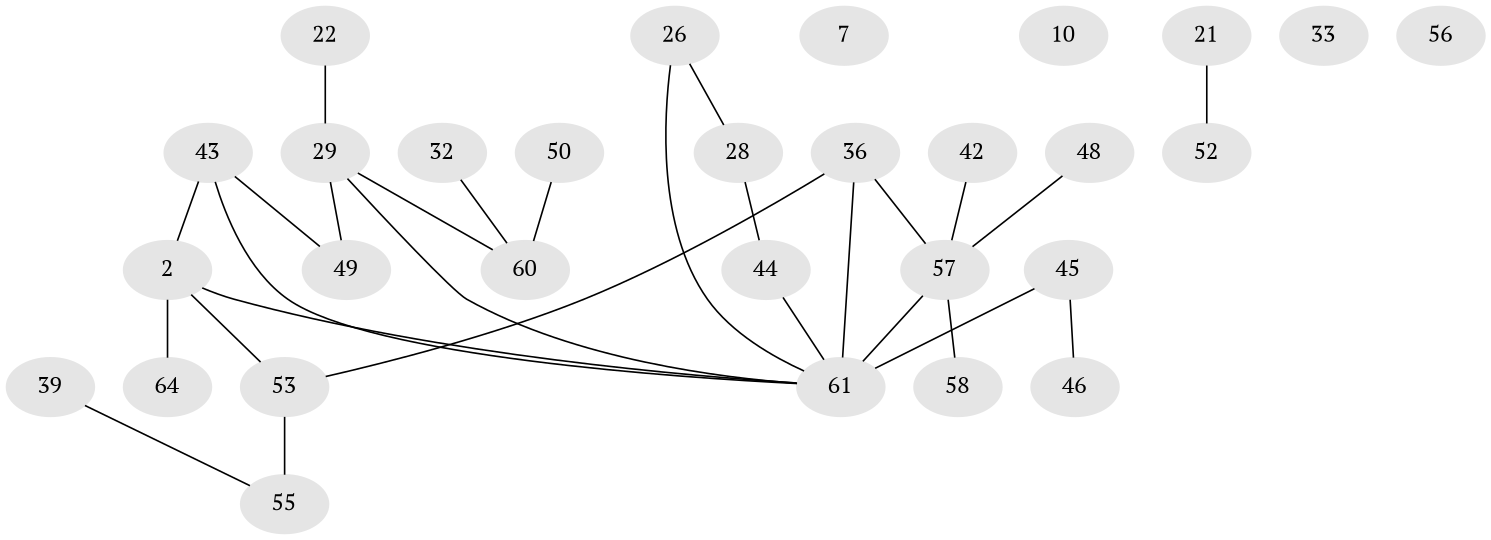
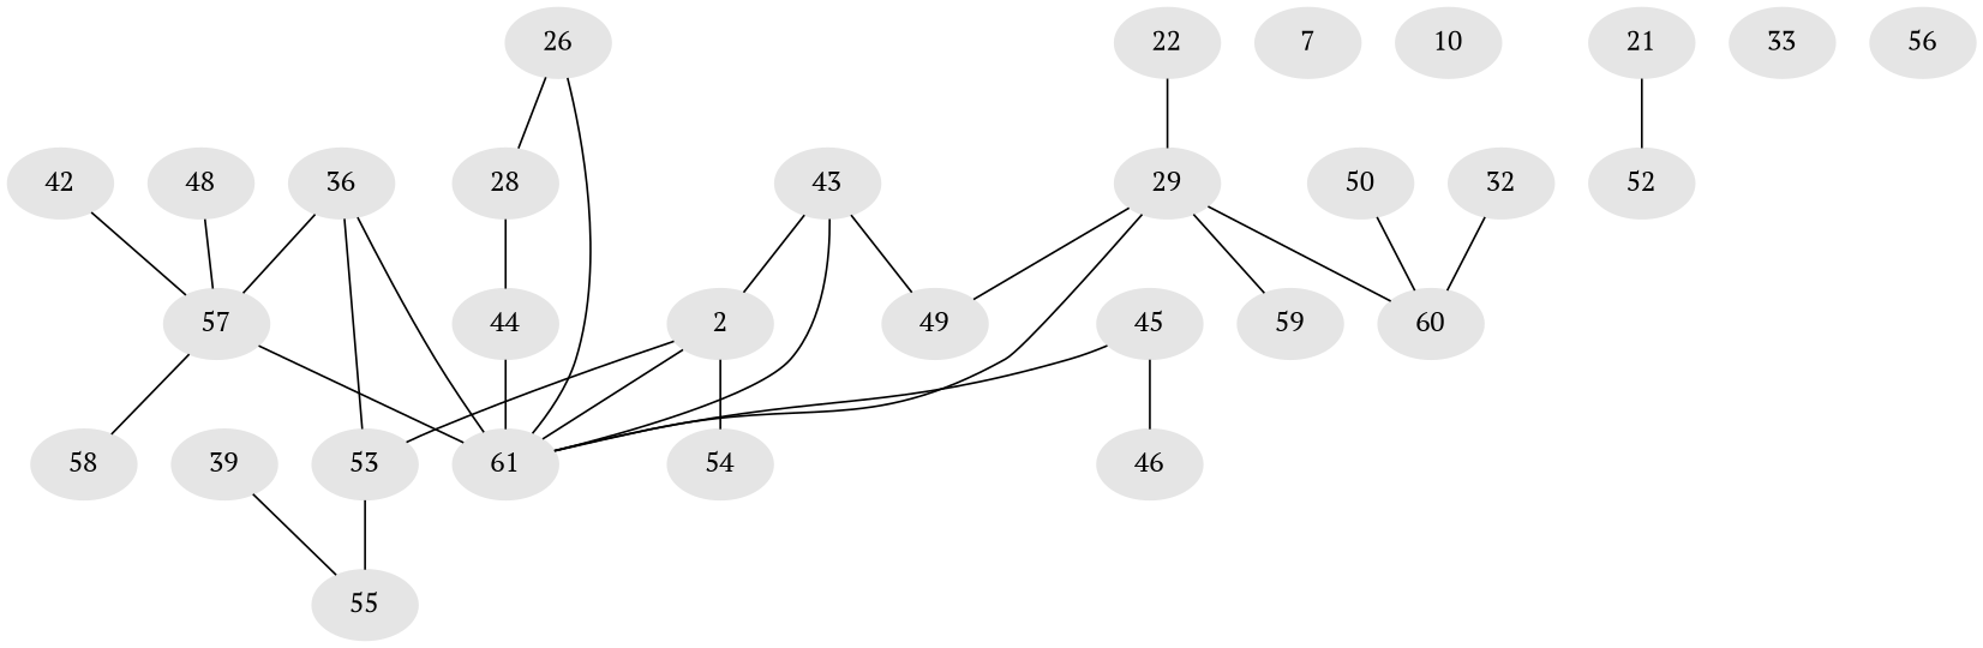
  graph {
    fontname="PT Serif"
    node [color=gray90 fontname="PT Serif" style=filled]
    edge [fontname="PT Serif"]
    53 [super="+47"]
    55
    2
-   54 [label=64]
+   54
    61 [super="+51+18+7+24"]
    n6 [label=7]
    10
    21
    52
    29 [super="+13+16+12"]
    49 [super="+5"]
+   59
    60
    22
    26
    28
    44 [super="+27"]
    32
    33
    36 [super="+23"]
    57 [super="+15+35+41"]
    58
    39
    42
    43 [super="+25+38"]
    45 [super="+34+37"]
    46
    48
    50
    56
    53 -- 55 [weight=2]
    2 -- 53 [weight=2]
    2 -- 54
    2 -- 61
    21 -- 52
    29 -- 61
    29 -- 49
+   29 -- 59
    29 -- 60
    22 -- 29
    26 -- 61
    26 -- 28
    28 -- 44
    44 -- 61
    32 -- 60
    36 -- 53 [weight=2]
    36 -- 61 [weight=2]
    36 -- 57 [weight=2]
    57 -- 61 [weight=4]
    57 -- 58
    39 -- 55
    42 -- 57
    43 -- 2
    43 -- 61
    43 -- 49
    45 -- 61
    45 -- 46
    48 -- 57
    50 -- 60
  }
